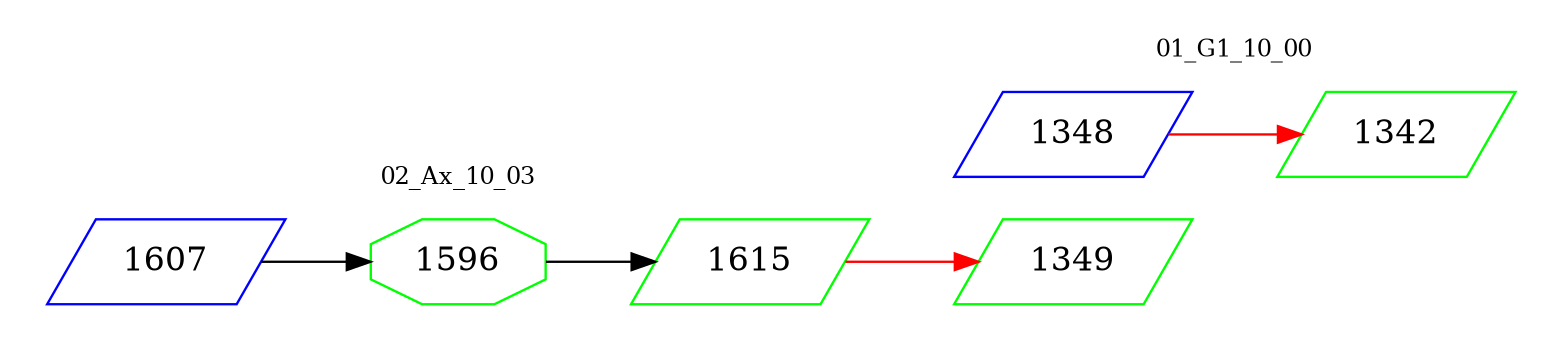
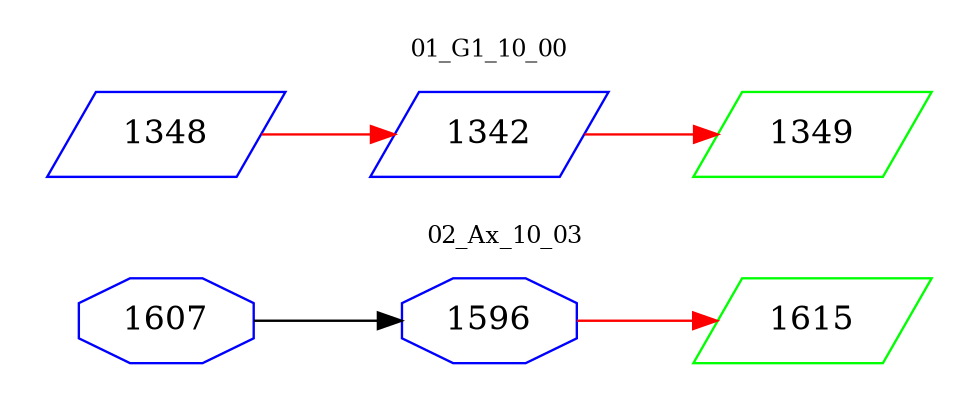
  digraph {
    rankdir=LR
    node [color=blue shape=parallelogram]
    edge [color=black]
-   n1 [label=1607]
-   n2 [color=green label=1596 shape=octagon]
+   n1 [label=1607 shape=octagon]
+   n2 [label=1596 shape=octagon]
    n3 [color=green label=1615]
    n4 [label=1348]
-   n5 [color=green label=1342]
+   n5 [label=1342]
    n6 [color=green label=1349]
    subgraph cluster_1 {
      color=white
      fontsize=10
      label="02_Ax_10_03"
      n1
      n2
      n3
    }
    subgraph cluster_2 {
      color=white
      fontsize=10
      label="01_G1_10_00"
      n4
      n5
      n6
    }
    n1 -> n2
-   n2 -> n3
+   n2 -> n3 [color=red]
    n4 -> n5 [color=red]
-   n3 -> n6 [color=red]
+   n5 -> n6 [color=red]
  }
